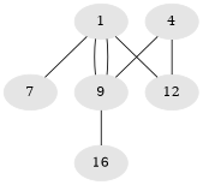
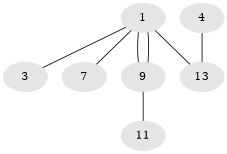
  graph {
    node [color=gray90 style=filled]
    1 [super="+2+5+6+20"]
+   3 [super="+11+14+19"]
    7 [super="+8+10+18"]
    9
-   12 [super="+13+17"]
-   16 [super="+10+18"]
+   12 [super="+13+17" label=13]
+   16 [super="+10+18" label=11]
    4 [super="+15"]
+   1 -- 3
    1 -- 7
    1 -- 9
    1 -- 9
    1 -- 12
    9 -- 16
-   4 -- 9
    4 -- 12
  }
